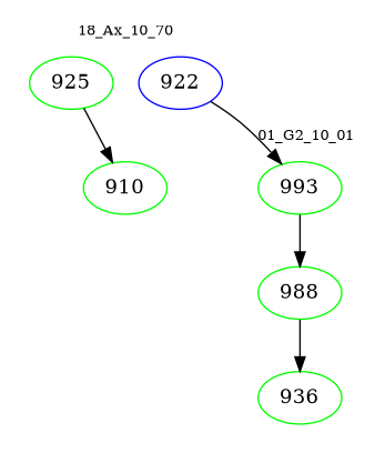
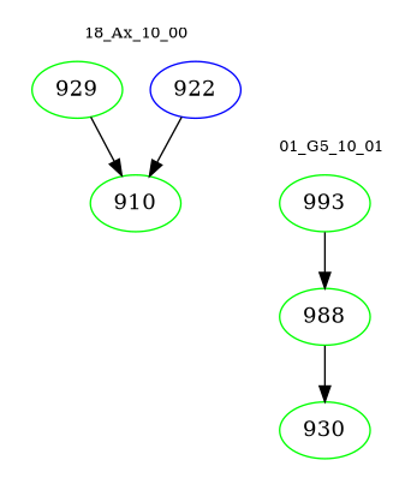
  digraph {
    node [color=green]
    edge [color=black]
-   n1 [label=925]
+   n1 [label=929]
    n2 [color=blue label=922]
    n3 [label=910]
    n4 [label=993]
    n5 [label=988]
-   n6 [label=936]
+   n6 [label=930]
    subgraph cluster_1 {
      color=white
      fontsize=10
-     label="18_Ax_10_70"
+     label="18_Ax_10_00"
      n1
      n2
      n3
    }
    subgraph cluster_2 {
      color=white
      fontsize=10
-     label="01_G2_10_01"
+     label="01_G5_10_01"
      n4
      n5
      n6
    }
    n1 -> n3
-   n2 -> n4
+   n2 -> n3
    n4 -> n5
    n5 -> n6
  }
